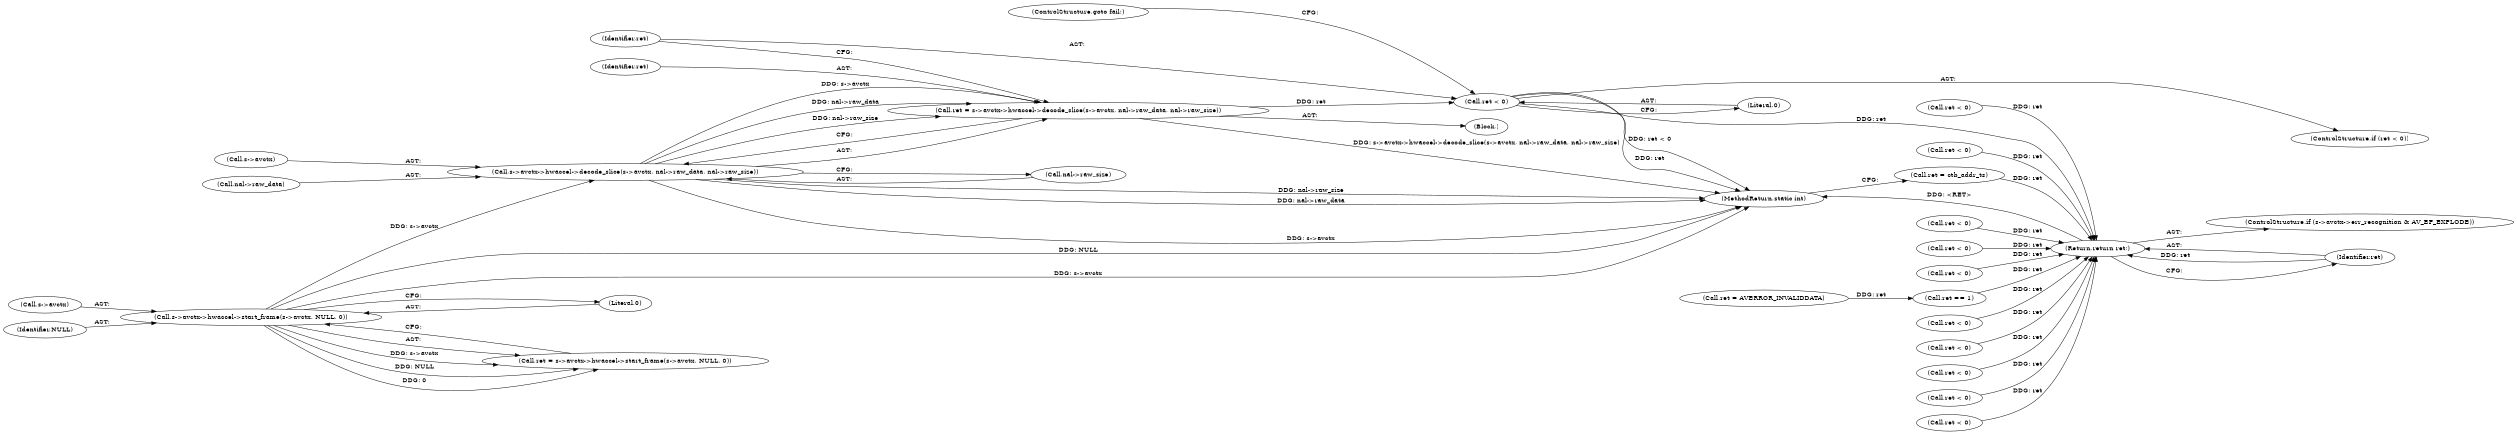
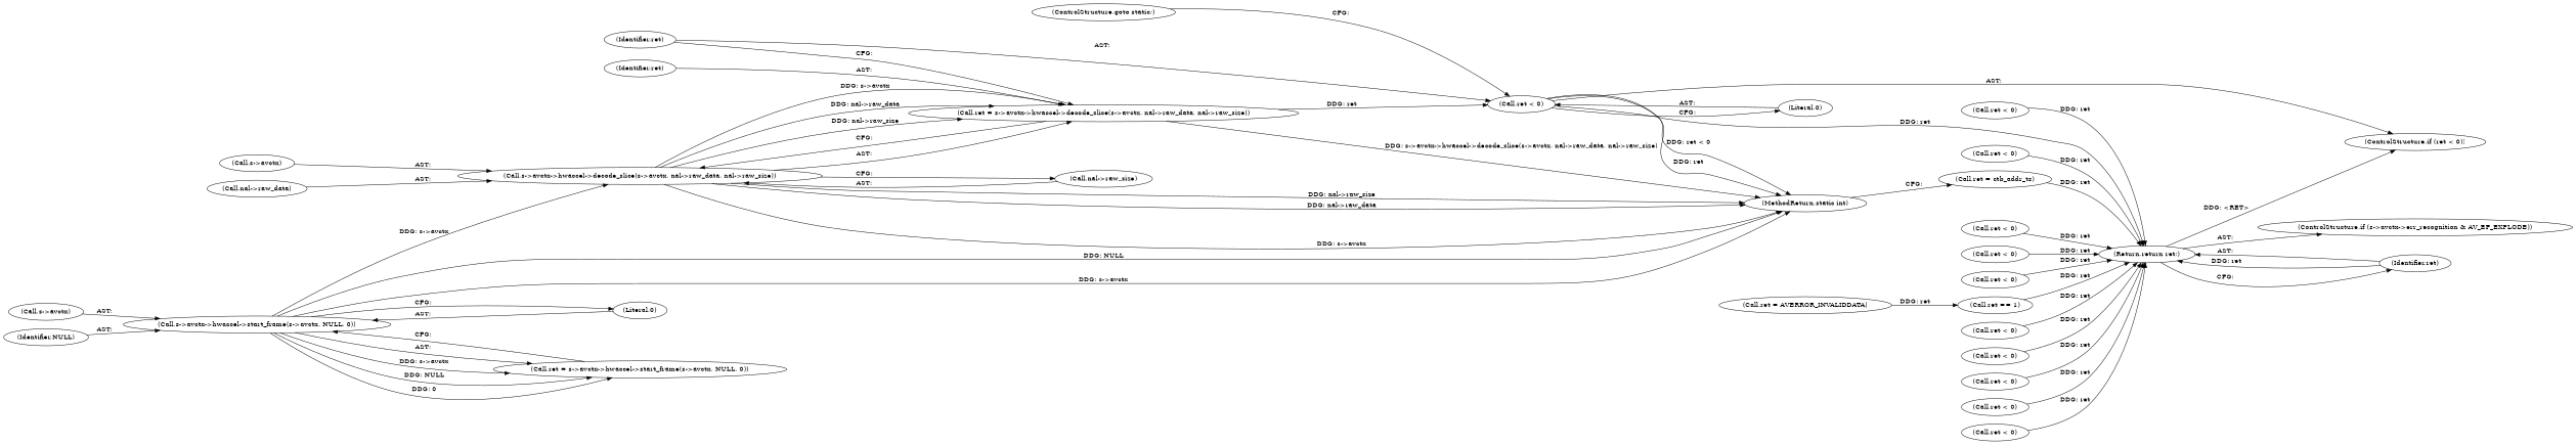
  digraph {
    rankdir=LR
    n1 [label="(Call,s->avctx->hwaccel->decode_slice(s->avctx, nal->raw_data, nal->raw_size))"]
    n2 [label="(Call,ret = s->avctx->hwaccel->decode_slice(s->avctx, nal->raw_data, nal->raw_size))"]
    n3 [label="(Call,nal->raw_size)"]
    n4 [label="(MethodReturn,static int)"]
    n5 [label="(Call,ret < 0)"]
-   n6 [label="(Block,)"]
    n7 [label="(Call,ret = ctb_addr_ts)"]
    n8 [label="(Call,s->avctx->hwaccel->start_frame(s->avctx, NULL, 0))"]
    n9 [label="(Call,ret = s->avctx->hwaccel->start_frame(s->avctx, NULL, 0))"]
    n10 [label="(Literal,0)"]
    n11 [label="(Return,return ret;)"]
    n12 [label="(Literal,0)"]
    n13 [label="(ControlStructure,if (ret < 0))"]
    n14 [label="(Identifier,ret)"]
    n15 [label="(ControlStructure,if (s->avctx->err_recognition & AV_EF_EXPLODE))"]
    n16 [label="(Call,ret < 0)"]
    n17 [label="(Identifier,ret)"]
    n18 [label="(Call,ret < 0)"]
    n19 [label="(Call,s->avctx)"]
    n20 [label="(Call,ret < 0)"]
-   n21 [label="(ControlStructure,goto fail;)"]
+   n21 [label="(ControlStructure,goto static;)"]
    n22 [label="(Call,s->avctx)"]
    n23 [label="(Call,ret == 1)"]
    n24 [label="(Identifier,ret)"]
    n25 [label="(Call,ret < 0)"]
    n26 [label="(Call,ret < 0)"]
    n27 [label="(Call,ret < 0)"]
    n28 [label="(Call,nal->raw_data)"]
    n29 [label="(Identifier,NULL)"]
    n30 [label="(Call,ret = AVERROR_INVALIDDATA)"]
    n31 [label="(Call,ret < 0)"]
    n32 [label="(Call,ret < 0)"]
    n33 [label="(Call,ret < 0)"]
    n34 [label="(Call,ret < 0)"]
    n1 -> n2 [label="AST: "]
    n1 -> n2 [label="DDG: s->avctx"]
    n1 -> n2 [label="DDG: nal->raw_data"]
    n1 -> n2 [label="DDG: nal->raw_size"]
    n1 -> n3 [label="CFG: "]
    n1 -> n4 [label="DDG: s->avctx"]
    n1 -> n4 [label="DDG: nal->raw_size"]
    n1 -> n4 [label="DDG: nal->raw_data"]
    n2 -> n1 [label="CFG: "]
    n2 -> n4 [label="DDG: s->avctx->hwaccel->decode_slice(s->avctx, nal->raw_data, nal->raw_size)"]
    n2 -> n5 [label="DDG: ret"]
-   n2 -> n6 [label="AST: "]
    n3 -> n1 [label="AST: "]
    n4 -> n7 [label="CFG: "]
    n5 -> n4 [label="DDG: ret < 0"]
    n5 -> n4 [label="DDG: ret"]
    n5 -> n11 [label="DDG: ret"]
    n5 -> n12 [label="CFG: "]
    n5 -> n13 [label="AST: "]
    n7 -> n11 [label="DDG: ret"]
    n8 -> n1 [label="DDG: s->avctx"]
    n8 -> n4 [label="DDG: NULL"]
    n8 -> n4 [label="DDG: s->avctx"]
    n8 -> n9 [label="AST: "]
    n8 -> n9 [label="DDG: s->avctx"]
    n8 -> n9 [label="DDG: NULL"]
    n8 -> n9 [label="DDG: 0"]
    n8 -> n10 [label="CFG: "]
    n9 -> n8 [label="CFG: "]
    n10 -> n8 [label="AST: "]
-   n11 -> n4 [label="DDG: <RET>"]
+   n11 -> n13 [label="DDG: <RET>"]
    n11 -> n14 [label="CFG: "]
    n11 -> n15 [label="AST: "]
    n12 -> n5 [label="AST: "]
    n14 -> n11 [label="AST: "]
    n14 -> n11 [label="DDG: ret"]
    n16 -> n11 [label="DDG: ret"]
    n17 -> n2 [label="AST: "]
    n18 -> n11 [label="DDG: ret"]
    n19 -> n1 [label="AST: "]
    n20 -> n11 [label="DDG: ret"]
    n21 -> n5 [label="CFG: "]
    n22 -> n8 [label="AST: "]
    n23 -> n11 [label="DDG: ret"]
    n24 -> n2 [label="CFG: "]
    n24 -> n5 [label="AST: "]
    n25 -> n11 [label="DDG: ret"]
    n26 -> n11 [label="DDG: ret"]
    n27 -> n11 [label="DDG: ret"]
    n28 -> n1 [label="AST: "]
    n29 -> n8 [label="AST: "]
    n30 -> n23 [label="DDG: ret"]
    n31 -> n11 [label="DDG: ret"]
    n32 -> n11 [label="DDG: ret"]
    n33 -> n11 [label="DDG: ret"]
    n34 -> n11 [label="DDG: ret"]
  }
